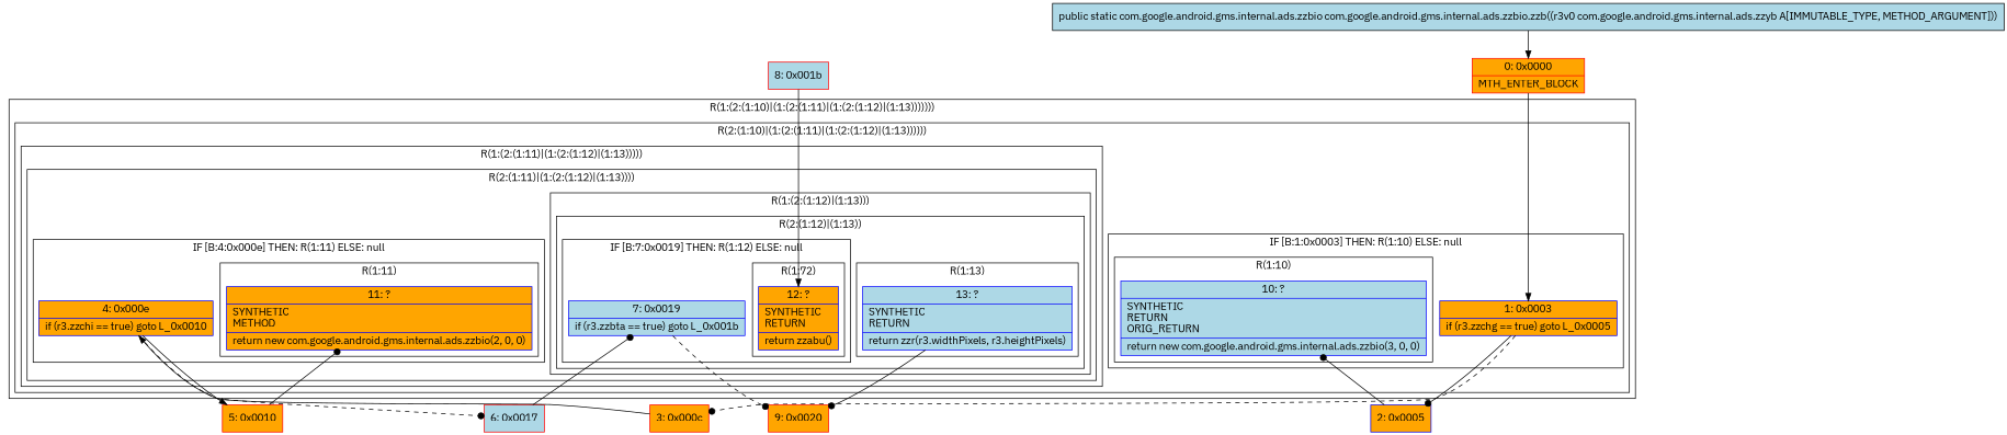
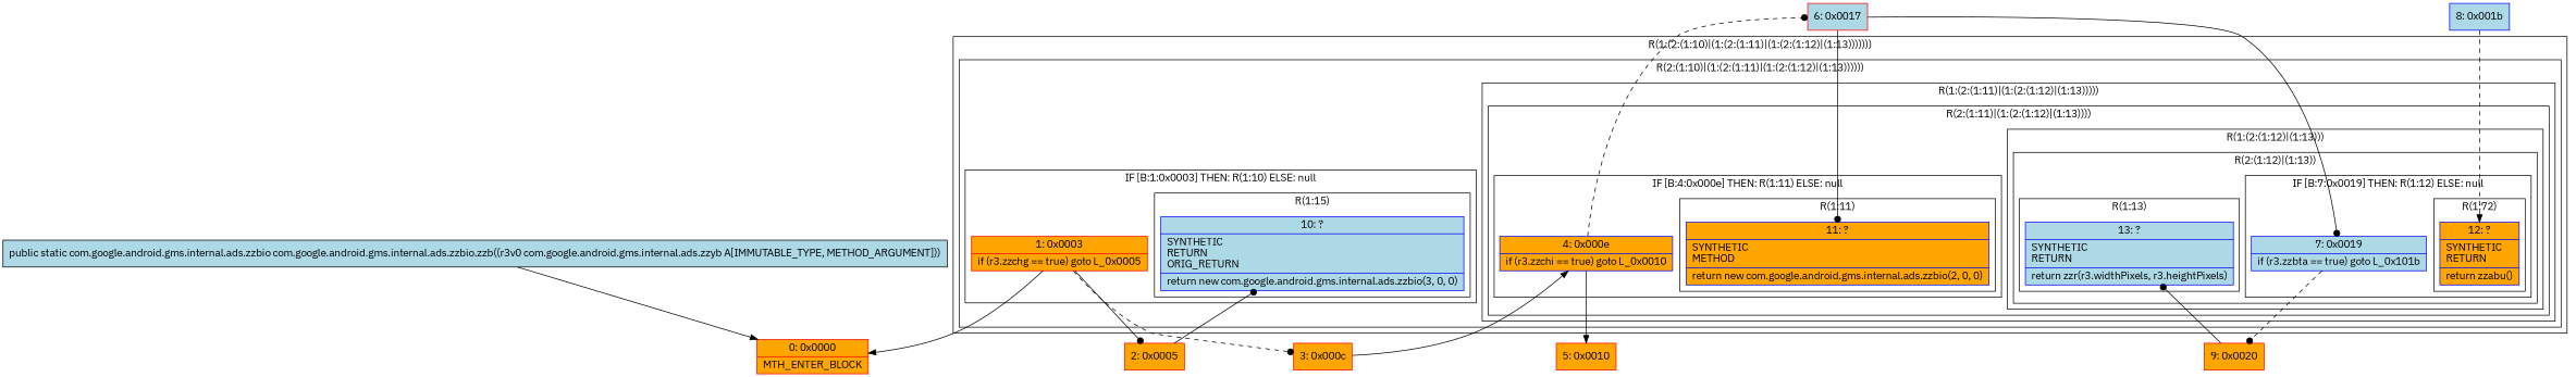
  digraph {
    fontname="IBM Plex Sans"
    node [color=blue fillcolor=orange fontname="IBM Plex Sans" shape=record style=filled]
    edge [arrowhead=dot fontname="IBM Plex Sans"]
    n1 [fillcolor=lightblue label="{10\:\ ?|SYNTHETIC\lRETURN\lORIG_RETURN\l|return new com.google.android.gms.internal.ads.zzbio(3, 0, 0)\l}"]
-   n2 [label="{1\:\ 0x0003|if (r3.zzchg == true) goto L_0x0005\l}"]
+   n2 [color=red label="{1\:\ 0x0003|if (r3.zzchg == true) goto L_0x0005\l}"]
    n3 [label="{11\:\ ?|SYNTHETIC\lMETHOD\l|return new com.google.android.gms.internal.ads.zzbio(2, 0, 0)\l}"]
    n4 [label="{4\:\ 0x000e|if (r3.zzchi == true) goto L_0x0010\l}"]
    n5 [label="{12\:\ ?|SYNTHETIC\lRETURN\l|return zzabu()\l}"]
-   n6 [fillcolor=lightblue label="{7\:\ 0x0019|if (r3.zzbta == true) goto L_0x001b\l}"]
+   n6 [fillcolor=lightblue label="{7\:\ 0x0019|if (r3.zzbta == true) goto L_0x101b\l}"]
    n7 [fillcolor=lightblue label="{13\:\ ?|SYNTHETIC\lRETURN\l|return zzr(r3.widthPixels, r3.heightPixels)\l}"]
-   n8 [label="{2\:\ 0x0005}"]
+   n8 [color=red label="{2\:\ 0x0005}"]
    n9 [color=red label="{3\:\ 0x000c}"]
    n10 [color=red label="{5\:\ 0x0010}"]
    n11 [color=red fillcolor=lightblue label="{6\:\ 0x0017}"]
    n12 [color=red label="{9\:\ 0x0020}"]
-   n13 [color=red fillcolor=lightblue label="{8\:\ 0x001b}"]
+   n13 [fillcolor=lightblue label="{8\:\ 0x001b}"]
    n14 [color=red label="{0\:\ 0x0000|MTH_ENTER_BLOCK\l}"]
    n15 [fillcolor=lightblue label="{public static com.google.android.gms.internal.ads.zzbio com.google.android.gms.internal.ads.zzbio.zzb((r3v0 com.google.android.gms.internal.ads.zzyb A[IMMUTABLE_TYPE, METHOD_ARGUMENT])) }" color=""]
    subgraph cluster_1 {
      label="R(1:(2:(1:10)|(1:(2:(1:11)|(1:(2:(1:12)|(1:13)))))))"
      subgraph cluster_2 {
        label="R(2:(1:10)|(1:(2:(1:11)|(1:(2:(1:12)|(1:13))))))"
        subgraph cluster_3 {
          label="IF [B:1:0x0003] THEN: R(1:10) ELSE: null"
          n2
          subgraph cluster_4 {
-           label="R(1:10)"
+           label="R(1:15)"
            n1
          }
        }
        subgraph cluster_5 {
          label="R(1:(2:(1:11)|(1:(2:(1:12)|(1:13)))))"
          subgraph cluster_6 {
            label="R(2:(1:11)|(1:(2:(1:12)|(1:13))))"
            subgraph cluster_7 {
              label="IF [B:4:0x000e] THEN: R(1:11) ELSE: null"
              n4
              subgraph cluster_8 {
                label="R(1:11)"
                n3
              }
            }
            subgraph cluster_9 {
              label="R(1:(2:(1:12)|(1:13)))"
              subgraph cluster_10 {
                label="R(2:(1:12)|(1:13))"
                subgraph cluster_11 {
                  label="IF [B:7:0x0019] THEN: R(1:12) ELSE: null"
                  n6
                  subgraph cluster_12 {
                    label="R(1:72)"
                    n5
                  }
                }
                subgraph cluster_13 {
                  label="R(1:13)"
                  n7
                }
              }
            }
          }
        }
      }
    }
    n2 -> n8
    n2 -> n9 [style=dashed]
    n4 -> n10 [arrowhead=normal]
    n4 -> n11 [style=dashed]
    n6 -> n12 [style=dashed]
    n8 -> n1
    n9 -> n4 [arrowhead=normal]
-   n10 -> n3
+   n11 -> n3
    n11 -> n6
-   n7 -> n12
-   n13 -> n5 [arrowhead=normal]
-   n14 -> n2 [arrowhead=normal]
+   n12 -> n7
+   n13 -> n5 [arrowhead=normal style=dashed]
+   n2 -> n14 [arrowhead=normal]
    n15 -> n14 [arrowhead=normal]
  }
